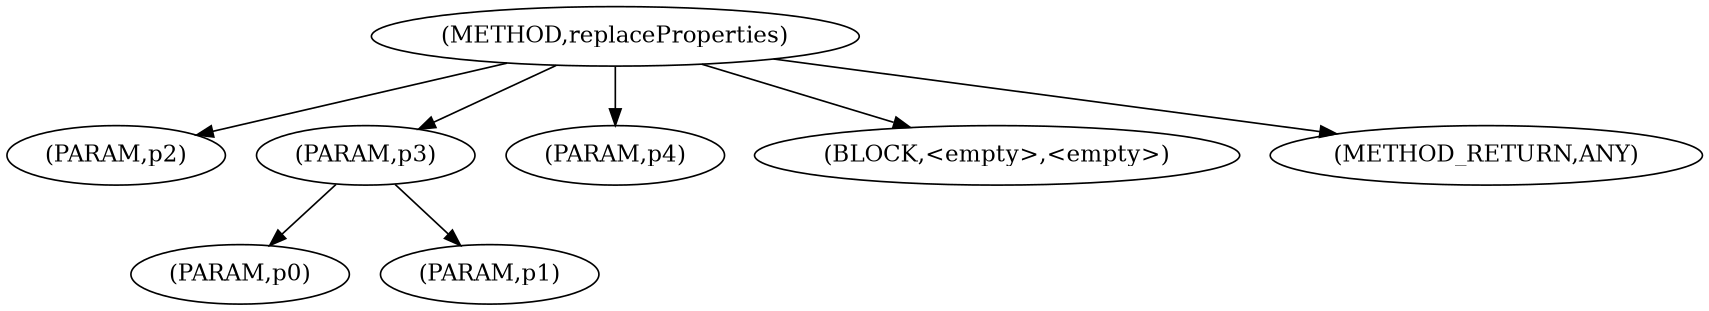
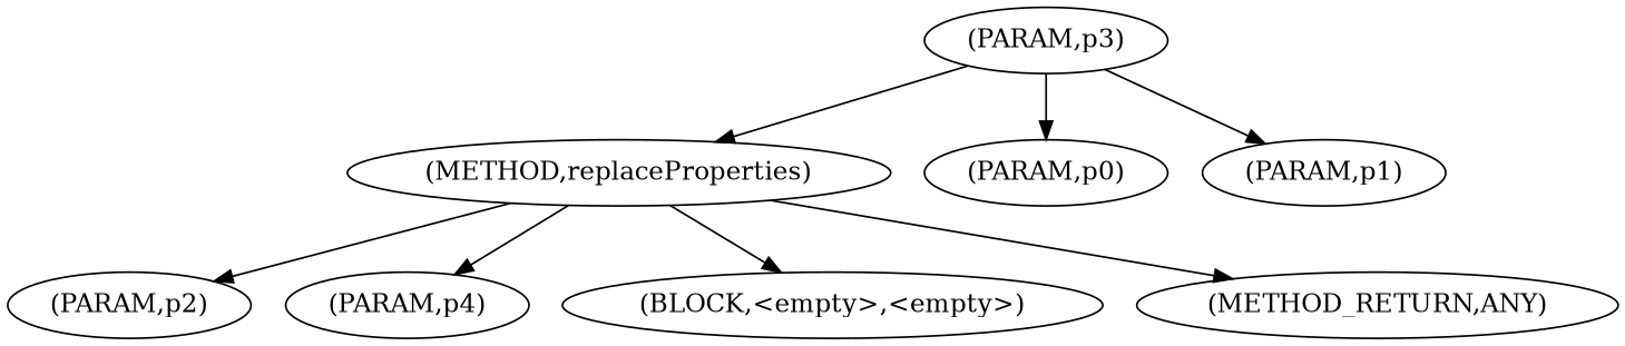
  digraph {
    n1 [label=<(METHOD,replaceProperties)>]
    n2 [label=<(PARAM,p2)>]
    n3 [label=<(PARAM,p3)>]
    n4 [label=<(PARAM,p4)>]
    n5 [label=<(BLOCK,&lt;empty&gt;,&lt;empty&gt;)>]
    n6 [label=<(METHOD_RETURN,ANY)>]
    n7 [label=<(PARAM,p0)>]
    n8 [label=<(PARAM,p1)>]
    n1 -> n2
-   n1 -> n3
+   n3 -> n1
    n1 -> n4
    n1 -> n5
    n1 -> n6
    n3 -> n7
    n3 -> n8
  }
